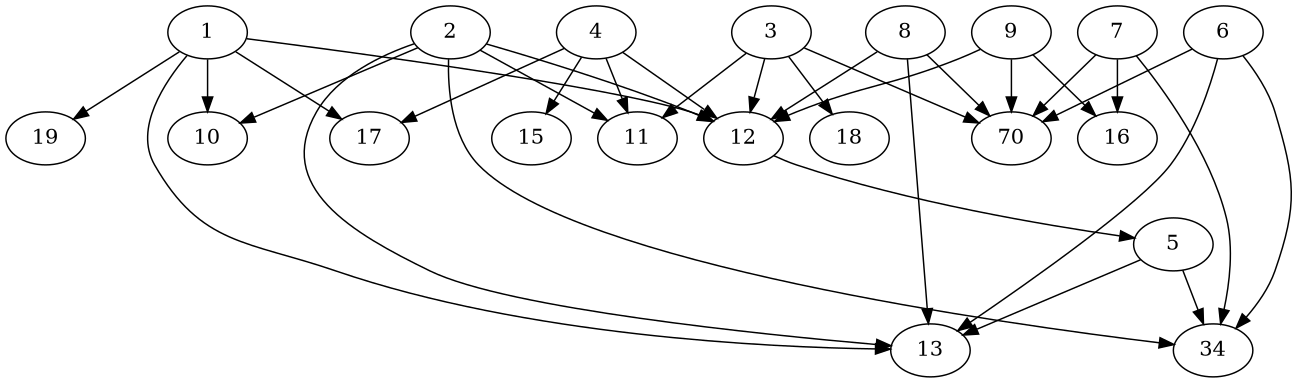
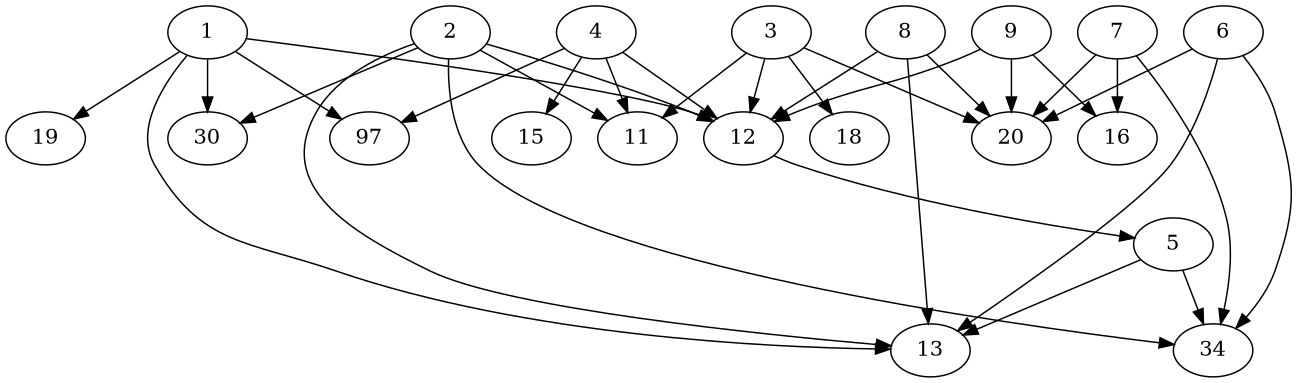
  digraph {
    node [alpha=0.04]
    1 [alpha=0.02 expect_size=22333440]
-   10 [expect_size=48528384]
+   10 [expect_size=48528384 label=30]
    12 [alpha=0.18 expect_size=34768896]
    13 [expect_size=30089216]
-   17 [alpha=0.19 expect_size=46562304]
+   17 [alpha=0.19 expect_size=46562304 label=97]
    19 [alpha=0.17 expect_size=28464128]
    5 [alpha=0.08 expect_size=24310784]
    2 [alpha=0.18 expect_size=10492928]
    11 [alpha=0.13 expect_size=30665728]
    n10 [alpha=0.19 expect_size=49839104 label=34]
    3 [alpha=0.08 expect_size=27393024]
    18 [alpha=0.00 expect_size=22040576]
-   20 [alpha=0.13 expect_size=15391744 label=70]
+   20 [alpha=0.13 expect_size=15391744]
    4 [alpha=0.19 expect_size=37026816]
    15 [alpha=0.17 expect_size=47080448]
    6 [alpha=0.12 expect_size=50469888]
    7 [alpha=0.10 expect_size=7313408]
    16 [expect_size=18326528]
    8 [alpha=0.03 expect_size=37059584]
    9 [alpha=0.14 expect_size=19003392]
    1 -> 10
    1 -> 12
    1 -> 13
    1 -> 17
    1 -> 19
    12 -> 5
    5 -> 13
    5 -> n10
    2 -> 10
    2 -> 12
    2 -> 13
    2 -> 11
    2 -> n10
    3 -> 12
    3 -> 11
    3 -> 18
    3 -> 20
    4 -> 12
    4 -> 17
    4 -> 11
    4 -> 15
    6 -> 13
    6 -> n10
    6 -> 20
    7 -> n10
    7 -> 20
    7 -> 16
    8 -> 12
    8 -> 13
    8 -> 20
    9 -> 12
    9 -> 20
    9 -> 16
  }
